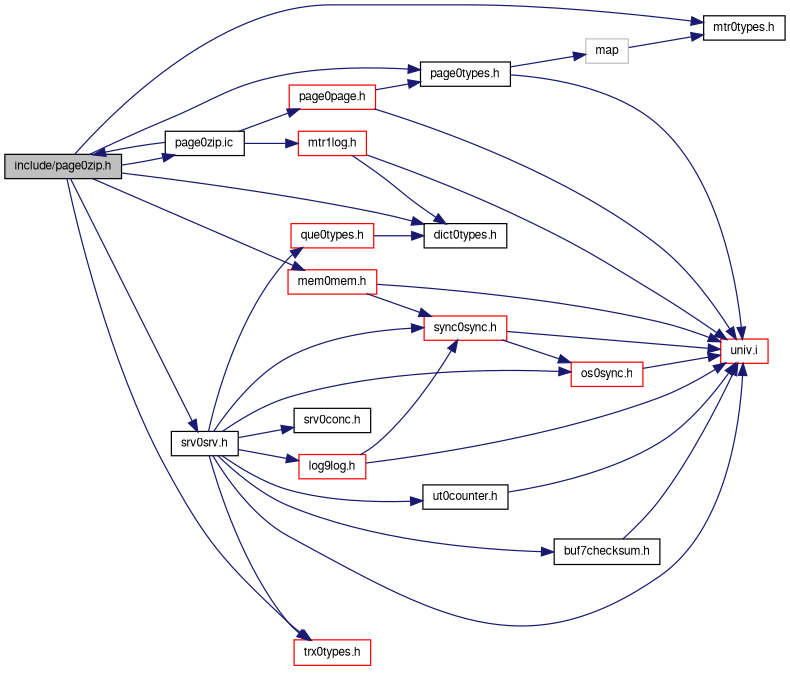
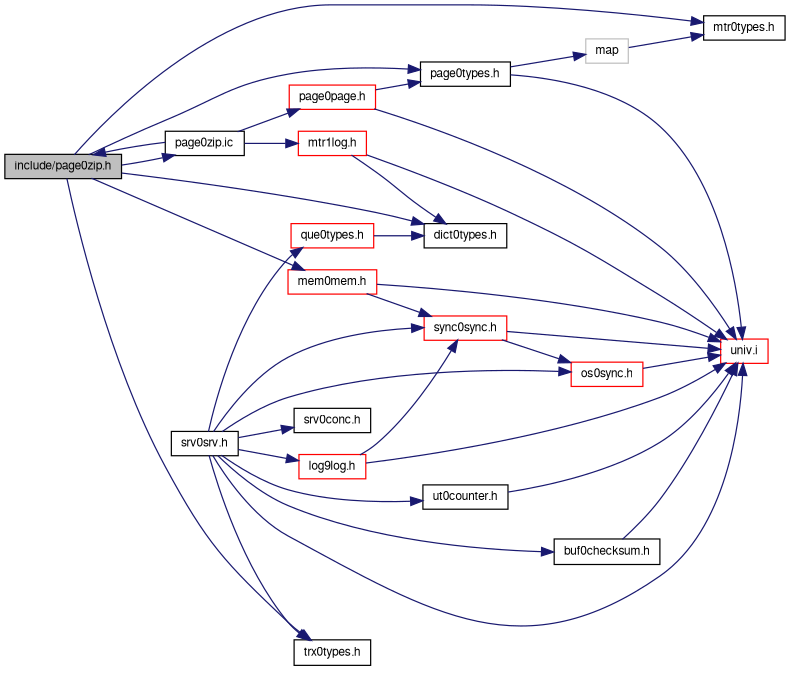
  digraph {
    rankdir=LR
    node [color=black fontname=FreeSans fontsize=10 shape=record]
    edge [color=midnightblue fontname=FreeSans fontsize=10 labelfontname=FreeSans labelfontsize=10 style=solid]
    n1 [fillcolor=grey75 fontcolor=black height=0.2 label="include/page0zip.h" style=filled width=0.4]
    n2 [height=0.2 label="mtr0types.h" width=0.4]
    n3 [height=0.2 label="page0types.h" width=0.4]
    n4 [height=0.2 label="dict0types.h" width=0.4]
    n5 [height=0.2 label="srv0srv.h" width=0.4]
-   n6 [color=red height=0.2 label="trx0types.h" width=0.4]
+   n6 [height=0.2 label="trx0types.h" width=0.4]
    n7 [color=red height=0.2 label="mem0mem.h" width=0.4]
    n8 [height=0.2 label="page0zip.ic" width=0.4]
    n9 [color=grey75 height=0.2 label=map width=0.4]
    n10 [color=red height=0.2 label="univ.i" width=0.4]
    n11 [color=red height=0.2 label="log9log.h" width=0.4]
    n12 [color=red height=0.2 label="sync0sync.h" width=0.4]
    n13 [color=red height=0.2 label="os0sync.h" width=0.4]
    n14 [color=red height=0.2 label="que0types.h" width=0.4]
    n15 [height=0.2 label="srv0conc.h" width=0.4]
-   n16 [height=0.2 label="buf7checksum.h" width=0.4]
+   n16 [height=0.2 label="buf0checksum.h" width=0.4]
    n17 [height=0.2 label="ut0counter.h" width=0.4]
    n18 [color=red height=0.2 label="mtr1log.h" width=0.4]
    n19 [color=red height=0.2 label="page0page.h" width=0.4]
    n1 -> n2
    n1 -> n3
    n1 -> n4
-   n1 -> n5
    n1 -> n6
    n1 -> n7
    n1 -> n8
    n3 -> n9
    n3 -> n10
    n5 -> n6
    n5 -> n10
    n5 -> n11
    n5 -> n12
    n5 -> n13
    n5 -> n14
    n5 -> n15
    n5 -> n16
    n5 -> n17
    n7 -> n10
    n7 -> n12
    n8 -> n1
    n8 -> n18
    n8 -> n19
    n9 -> n2
    n11 -> n10
    n11 -> n12
    n12 -> n10
    n12 -> n13
    n13 -> n10
    n14 -> n4
    n16 -> n10
    n17 -> n10
    n18 -> n4
    n18 -> n10
    n19 -> n3
    n19 -> n10
  }
